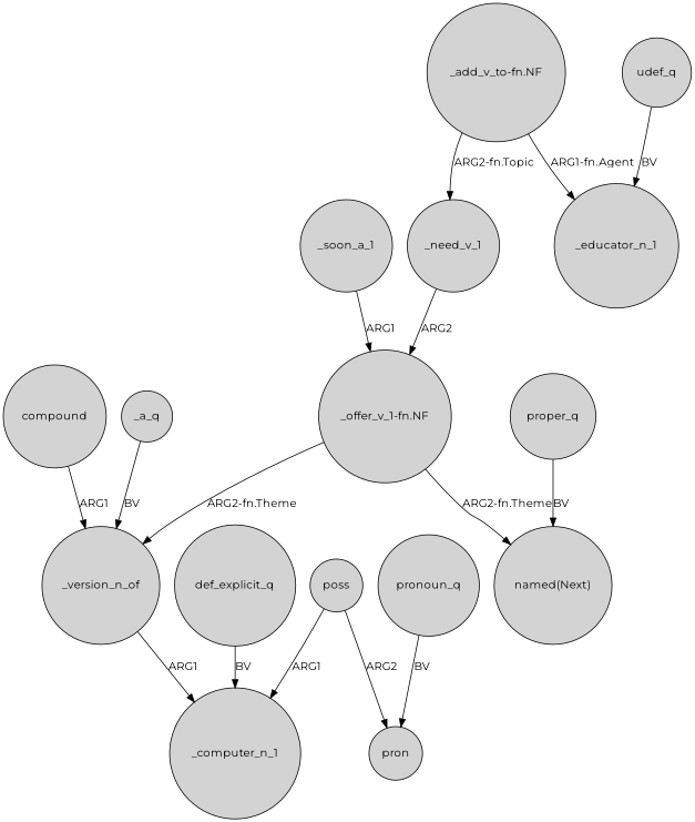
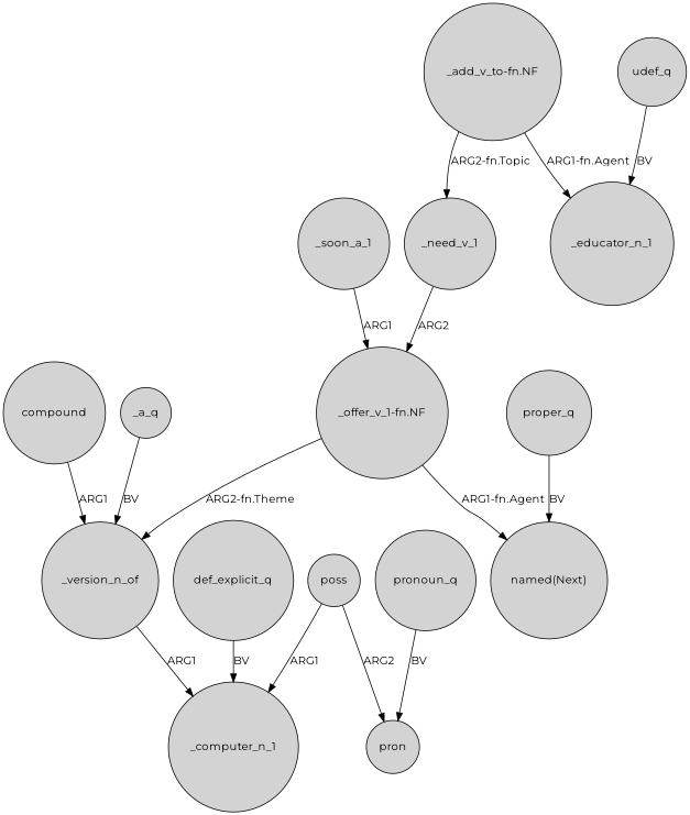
  digraph {
    fontname=Montserrat
    node [fontname=Montserrat shape=circle style=filled]
    edge [fontname=Montserrat]
    "_offer_v_1-fn.NF"
    "named(Next)"
    _version_n_of
    _computer_n_1
    udef_q
    _educator_n_1
    _a_q
    poss
    pron
    compound
    _soon_a_1
    "_add_v_to-fn.NF"
    _need_v_1
    proper_q
    def_explicit_q
    pronoun_q
-   "_offer_v_1-fn.NF" -> "named(Next)" [label="ARG2-fn.Theme"]
+   "_offer_v_1-fn.NF" -> "named(Next)" [label="ARG1-fn.Agent"]
    "_offer_v_1-fn.NF" -> _version_n_of [label="ARG2-fn.Theme"]
    _version_n_of -> _computer_n_1 [label=ARG1]
    udef_q -> _educator_n_1 [label=BV]
    _a_q -> _version_n_of [label=BV]
    poss -> _computer_n_1 [label=ARG1]
    poss -> pron [label=ARG2]
    compound -> _version_n_of [label=ARG1]
    _soon_a_1 -> "_offer_v_1-fn.NF" [label=ARG1]
    "_add_v_to-fn.NF" -> _educator_n_1 [label="ARG1-fn.Agent"]
    "_add_v_to-fn.NF" -> _need_v_1 [label="ARG2-fn.Topic"]
    _need_v_1 -> "_offer_v_1-fn.NF" [label=ARG2]
    proper_q -> "named(Next)" [label=BV]
    def_explicit_q -> _computer_n_1 [label=BV]
    pronoun_q -> pron [label=BV]
  }
